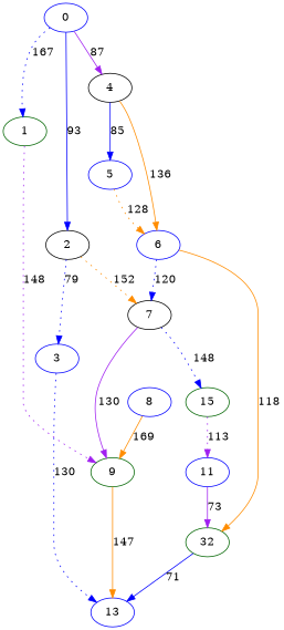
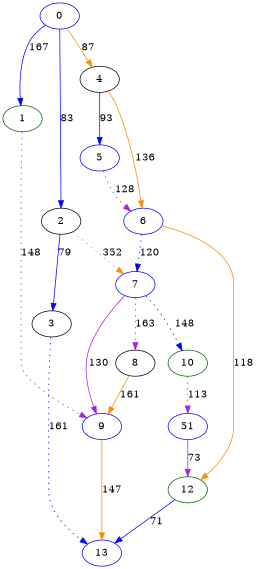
  digraph {
    node [color=blue]
    edge [color=blue style=dotted]
    0
    1 [color=darkgreen]
    2 [color=black]
    4 [color=black]
-   9 [color=darkgreen]
-   3
-   7 [color=black]
+   9
+   3 [color=black]
+   7
    5
    6
    13
-   8
-   10 [color=darkgreen label=15]
-   12 [color=darkgreen label=32]
-   11
-   0 -> 1 [label=167]
-   0 -> 2 [label=93 style=solid]
-   0 -> 4 [color=purple label=87 style=solid]
+   8 [color=black]
+   10 [color=darkgreen]
+   12 [color=darkgreen]
+   11 [label=51]
+   0 -> 1 [label=167 style=solid]
+   0 -> 2 [label=83 style=solid]
+   0 -> 4 [color=darkorange label=87 style=solid]
    1 -> 9 [color=purple label=148]
-   2 -> 3 [label=79]
-   2 -> 7 [color=darkorange label=152]
-   4 -> 5 [label=85 style=solid]
+   2 -> 3 [label=79 style=solid]
+   2 -> 7 [color=darkorange label=352]
+   4 -> 5 [label=93 style=solid]
    4 -> 6 [color=darkorange label=136 style=solid]
    9 -> 13 [color=darkorange label=147 style=solid]
-   3 -> 13 [label=130]
+   3 -> 13 [label=161]
    7 -> 9 [color=purple label=130 style=solid]
+   7 -> 8 [color=purple label=163]
    7 -> 10 [label=148]
-   5 -> 6 [color=darkorange label=128]
+   5 -> 6 [color=purple label=128]
    6 -> 7 [label=120]
    6 -> 12 [color=darkorange label=118 style=solid]
-   8 -> 9 [color=darkorange label=169 style=solid]
+   8 -> 9 [color=darkorange label=161 style=solid]
    10 -> 11 [color=purple label=113]
    12 -> 13 [label=71 style=solid]
    11 -> 12 [color=purple label=73 style=solid]
  }
